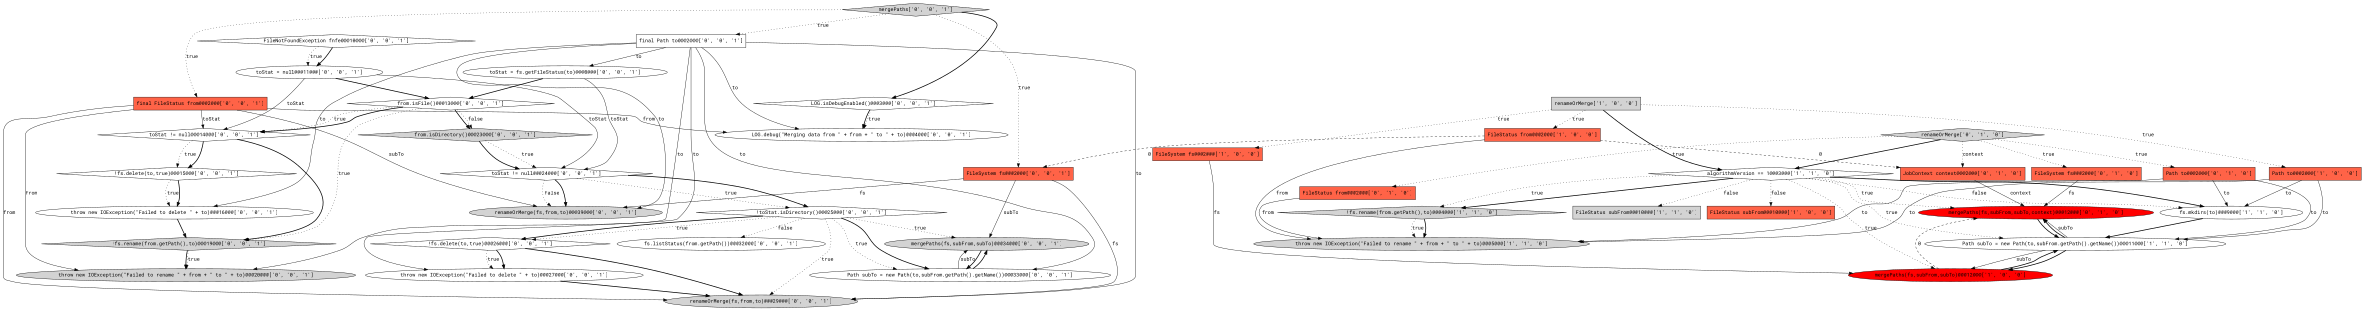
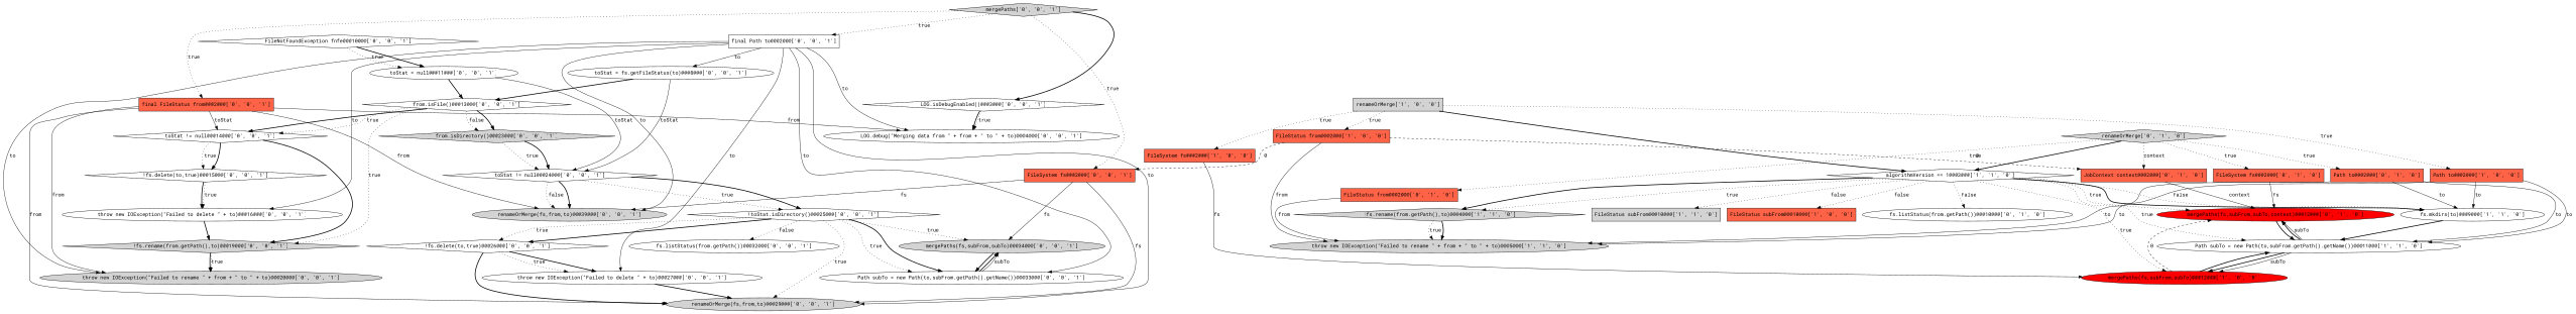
  digraph {
    fontname="Roboto Mono"
    node [fillcolor=white fontname="Roboto Mono" shape=ellipse style=filled]
    edge [fontname="Roboto Mono" style=dotted]
    n1 [label="fs.listStatus(from.getPath())@@@32@@@['0', '0', '1']"]
    n2 [fillcolor=lightgray label="!fs.rename(from.getPath(),to)@@@19@@@['0', '0', '1']" shape=diamond]
    n3 [fillcolor=lightgray label="throw new IOException(\"Failed to rename \" + from + \" to \" + to)@@@20@@@['0', '0', '1']"]
    n4 [fillcolor=tomato label="Path to@@@2@@@['1', '0', '0']" shape=box]
    n5 [label="Path subTo = new Path(to,subFrom.getPath().getName())@@@11@@@['1', '1', '0']"]
    n6 [fillcolor=lightgray label="throw new IOException(\"Failed to rename \" + from + \" to \" + to)@@@5@@@['1', '1', '0']"]
    n7 [label="fs.mkdirs(to)@@@9@@@['1', '1', '0']"]
    n8 [fillcolor=red label="mergePaths(fs,subFrom,subTo,context)@@@12@@@['0', '1', '0']"]
    n9 [fillcolor=red label="mergePaths(fs,subFrom,subTo)@@@12@@@['1', '0', '0']"]
    n10 [label="!fs.delete(to,true)@@@15@@@['0', '0', '1']" shape=diamond]
    n11 [label="throw new IOException(\"Failed to delete \" + to)@@@16@@@['0', '0', '1']"]
    n12 [fillcolor=tomato label="FileSystem fs@@@2@@@['0', '0', '1']" shape=box]
    n13 [fillcolor=lightgray label="renameOrMerge(fs,from,to)@@@39@@@['0', '0', '1']"]
    n14 [fillcolor=lightgray label="renameOrMerge(fs,from,to)@@@29@@@['0', '0', '1']"]
    n15 [fillcolor=lightgray label="mergePaths(fs,subFrom,subTo)@@@34@@@['0', '0', '1']"]
    n16 [label="Path subTo = new Path(to,subFrom.getPath().getName())@@@33@@@['0', '0', '1']"]
    n17 [fillcolor=tomato label="FileStatus from@@@2@@@['1', '0', '0']" shape=box]
    n18 [fillcolor=tomato label="JobContext context@@@2@@@['0', '1', '0']" shape=box]
    n19 [fillcolor=lightgray label="FileStatus subFrom@@@10@@@['1', '1', '0']" shape=box]
    n20 [label="throw new IOException(\"Failed to delete \" + to)@@@27@@@['0', '0', '1']"]
    n21 [label="toStat != null@@@14@@@['0', '0', '1']" shape=diamond]
    n22 [label="toStat != null@@@24@@@['0', '0', '1']" shape=diamond]
    n23 [label="!toStat.isDirectory()@@@25@@@['0', '0', '1']" shape=diamond]
    n24 [label="!fs.delete(to,true)@@@26@@@['0', '0', '1']" shape=diamond]
    n25 [label="final Path to@@@2@@@['0', '0', '1']" shape=box]
    n26 [label="LOG.debug(\"Merging data from \" + from + \" to \" + to)@@@4@@@['0', '0', '1']"]
    n27 [label="toStat = fs.getFileStatus(to)@@@8@@@['0', '0', '1']"]
    n28 [label="from.isFile()@@@13@@@['0', '0', '1']" shape=diamond]
    n29 [fillcolor=lightgray label="from.isDirectory()@@@23@@@['0', '0', '1']" shape=diamond]
    n30 [label="toStat = null@@@11@@@['0', '0', '1']"]
    n31 [label="FileNotFoundException fnfe@@@10@@@['0', '0', '1']" shape=diamond]
    n32 [fillcolor=lightgray label="renameOrMerge['0', '1', '0']" shape=diamond]
    n33 [fillcolor=tomato label="Path to@@@2@@@['0', '1', '0']" shape=box]
    n34 [label="algorithmVersion == 1@@@3@@@['1', '1', '0']" shape=diamond]
    n35 [fillcolor=tomato label="FileSystem fs@@@2@@@['0', '1', '0']" shape=box]
    n36 [fillcolor=tomato label="FileStatus from@@@2@@@['0', '1', '0']" shape=box]
    n37 [fillcolor=tomato label="FileStatus subFrom@@@10@@@['1', '0', '0']" shape=box]
    n38 [fillcolor=lightgray label="!fs.rename(from.getPath(),to)@@@4@@@['1', '1', '0']" shape=diamond]
+   n39 [label="fs.listStatus(from.getPath())@@@10@@@['0', '1', '0']"]
    n40 [fillcolor=lightgray label="mergePaths['0', '0', '1']" shape=diamond]
    n41 [label="LOG.isDebugEnabled()@@@3@@@['0', '0', '1']" shape=diamond]
    n42 [fillcolor=tomato label="final FileStatus from@@@2@@@['0', '0', '1']" shape=box]
    n43 [fillcolor=lightgray label="renameOrMerge['1', '0', '0']" shape=box]
    n44 [fillcolor=tomato label="FileSystem fs@@@2@@@['1', '0', '0']" shape=box]
    n2 -> n3 [label=true]
    n2 -> n3 [style=bold]
    n4 -> n5 [label=to style=solid]
    n4 -> n6 [label=to style=solid]
    n4 -> n7 [label=to style=solid]
    n5 -> n8 [label=subTo style=solid]
    n5 -> n8 [style=bold]
    n5 -> n9 [style=bold]
    n5 -> n9 [label=subTo style=solid]
    n7 -> n5 [style=bold]
    n8 -> n5 [style=bold]
    n9 -> n5 [style=bold]
    n9 -> n8 [label=0 style=dashed]
    n10 -> n11 [label=true]
    n10 -> n11 [style=bold]
    n11 -> n2 [style=bold]
    n12 -> n13 [label=fs style=solid]
    n12 -> n14 [label=fs style=solid]
-   n12 -> n15 [label=subTo style=solid]
+   n12 -> n15 [label=fs style=solid]
    n15 -> n16 [style=bold]
    n16 -> n15 [label=subTo style=solid]
    n16 -> n15 [style=bold]
    n17 -> n6 [label=from style=solid]
    n17 -> n12 [label=0 style=dashed]
    n17 -> n18 [label=0 style=dashed]
    n18 -> n8 [label=context style=solid]
    n20 -> n14 [style=bold]
    n21 -> n2 [style=bold]
    n21 -> n10 [label=true]
    n21 -> n10 [style=bold]
    n22 -> n13 [style=bold]
    n22 -> n13 [label=false]
    n22 -> n23 [label=true]
    n22 -> n23 [style=bold]
    n23 -> n1 [label=false]
    n23 -> n14 [label=true]
    n23 -> n15 [label=true]
    n23 -> n16 [style=bold]
    n23 -> n16 [label=true]
    n23 -> n24 [label=true]
    n23 -> n24 [style=bold]
    n24 -> n14 [style=bold]
    n24 -> n20 [style=bold]
    n24 -> n20 [label=true]
    n25 -> n3 [label=to style=solid]
    n25 -> n11 [label=to style=solid]
    n25 -> n13 [label=to style=solid]
    n25 -> n14 [label=to style=solid]
    n25 -> n16 [label=to style=solid]
    n25 -> n20 [label=to style=solid]
    n25 -> n26 [label=to style=solid]
    n25 -> n27 [label=to style=solid]
    n27 -> n22 [label=toStat style=solid]
    n27 -> n28 [style=bold]
    n28 -> n2 [label=true]
    n28 -> n21 [style=bold]
    n28 -> n21 [label=true]
    n28 -> n29 [style=bold]
    n28 -> n29 [label=false]
    n29 -> n22 [label=true]
    n29 -> n22 [style=bold]
-   n30 -> n21 [label=toStat style=solid]
    n30 -> n22 [label=toStat style=solid]
    n30 -> n28 [style=bold]
    n31 -> n30 [style=bold]
    n31 -> n30 [label=true]
    n32 -> n18 [label=context]
    n32 -> n33 [label=true]
    n32 -> n34 [style=bold]
    n32 -> n35 [label=true]
    n32 -> n36 [label=true]
    n33 -> n5 [label=to style=solid]
    n33 -> n6 [label=to style=solid]
    n33 -> n7 [label=to style=solid]
    n34 -> n5 [label=true]
    n34 -> n7 [style=bold]
    n34 -> n7 [label=false]
    n34 -> n8 [label=true]
    n34 -> n9 [label=true]
    n34 -> n19 [label=false]
    n34 -> n37 [label=false]
    n34 -> n38 [style=bold]
    n34 -> n38 [label=true]
+   n34 -> n39 [label=false]
    n35 -> n8 [label=fs style=solid]
    n36 -> n6 [label=from style=solid]
    n38 -> n6 [style=bold]
    n38 -> n6 [label=true]
    n40 -> n12 [label=true]
    n40 -> n25 [label=true]
    n40 -> n41 [style=bold]
    n40 -> n42 [label=true]
    n41 -> n26 [label=true]
    n41 -> n26 [style=bold]
    n42 -> n3 [label=from style=solid]
-   n42 -> n13 [label=subTo style=solid]
+   n42 -> n13 [label=from style=solid]
    n42 -> n14 [label=from style=solid]
    n42 -> n21 [label=toStat style=solid]
    n42 -> n26 [label=from style=solid]
    n43 -> n4 [label=true]
    n43 -> n17 [label=true]
    n43 -> n34 [style=bold]
    n43 -> n44 [label=true]
    n44 -> n9 [label=fs style=solid]
  }
